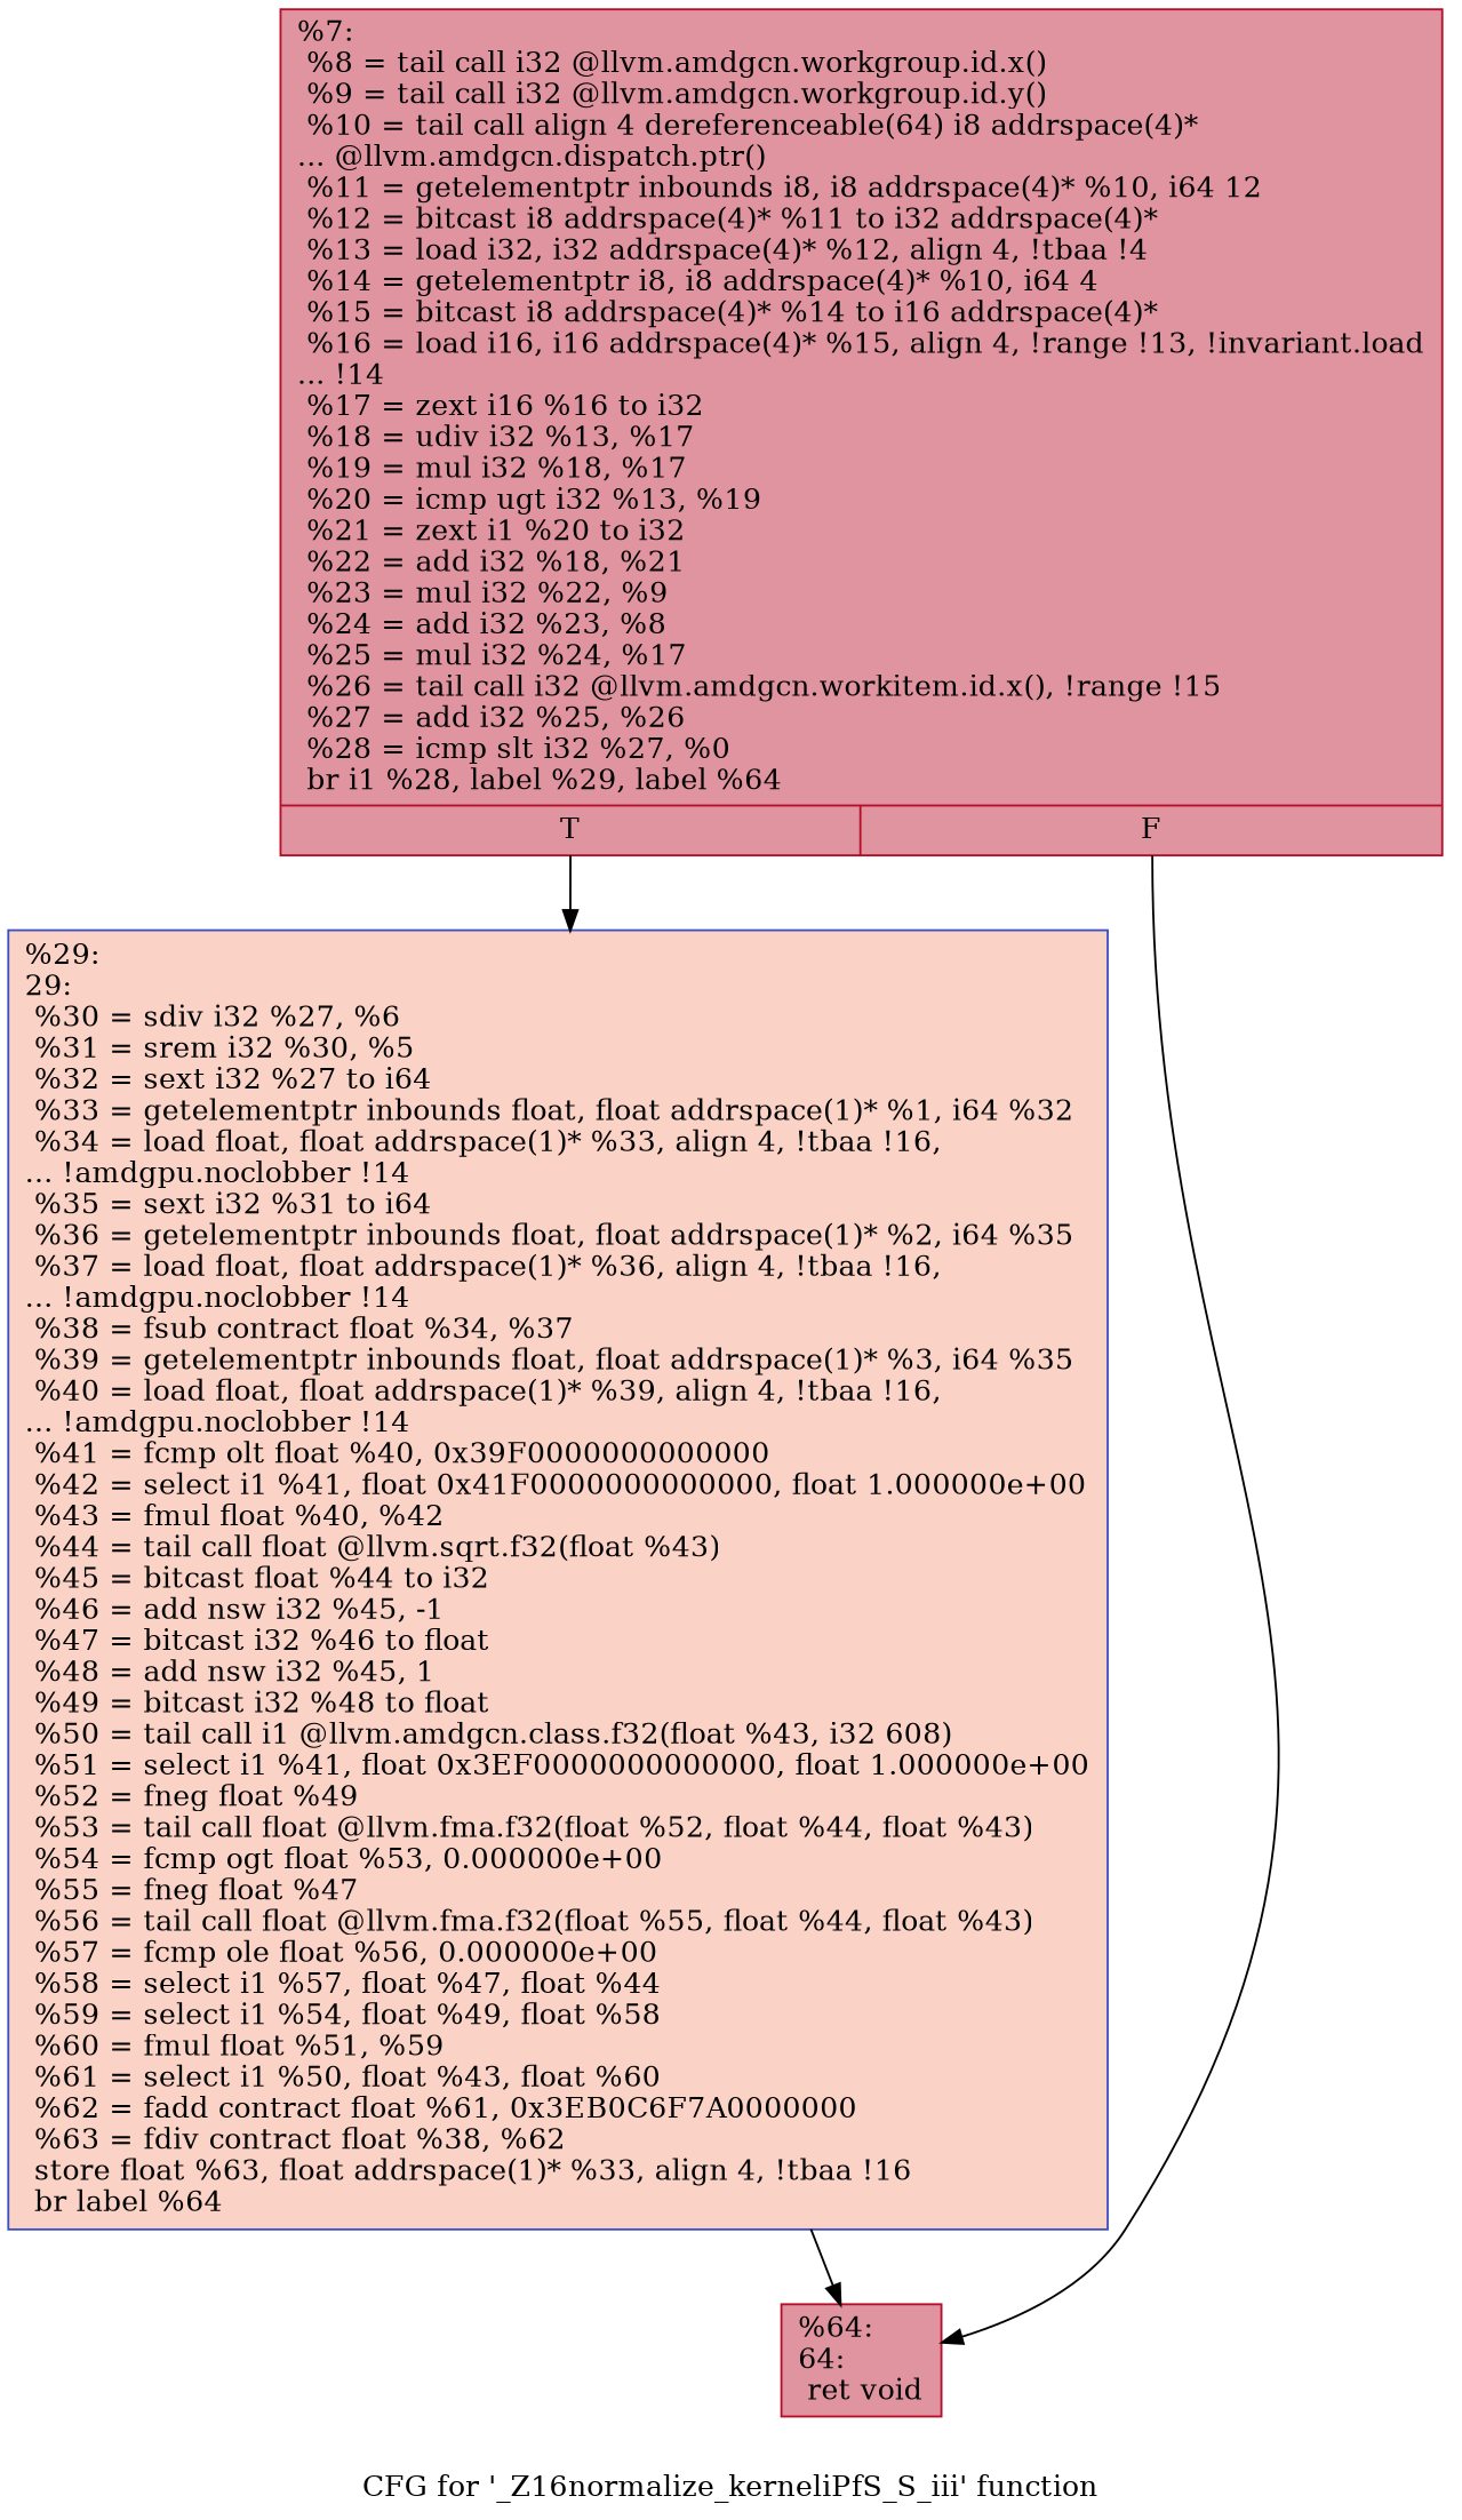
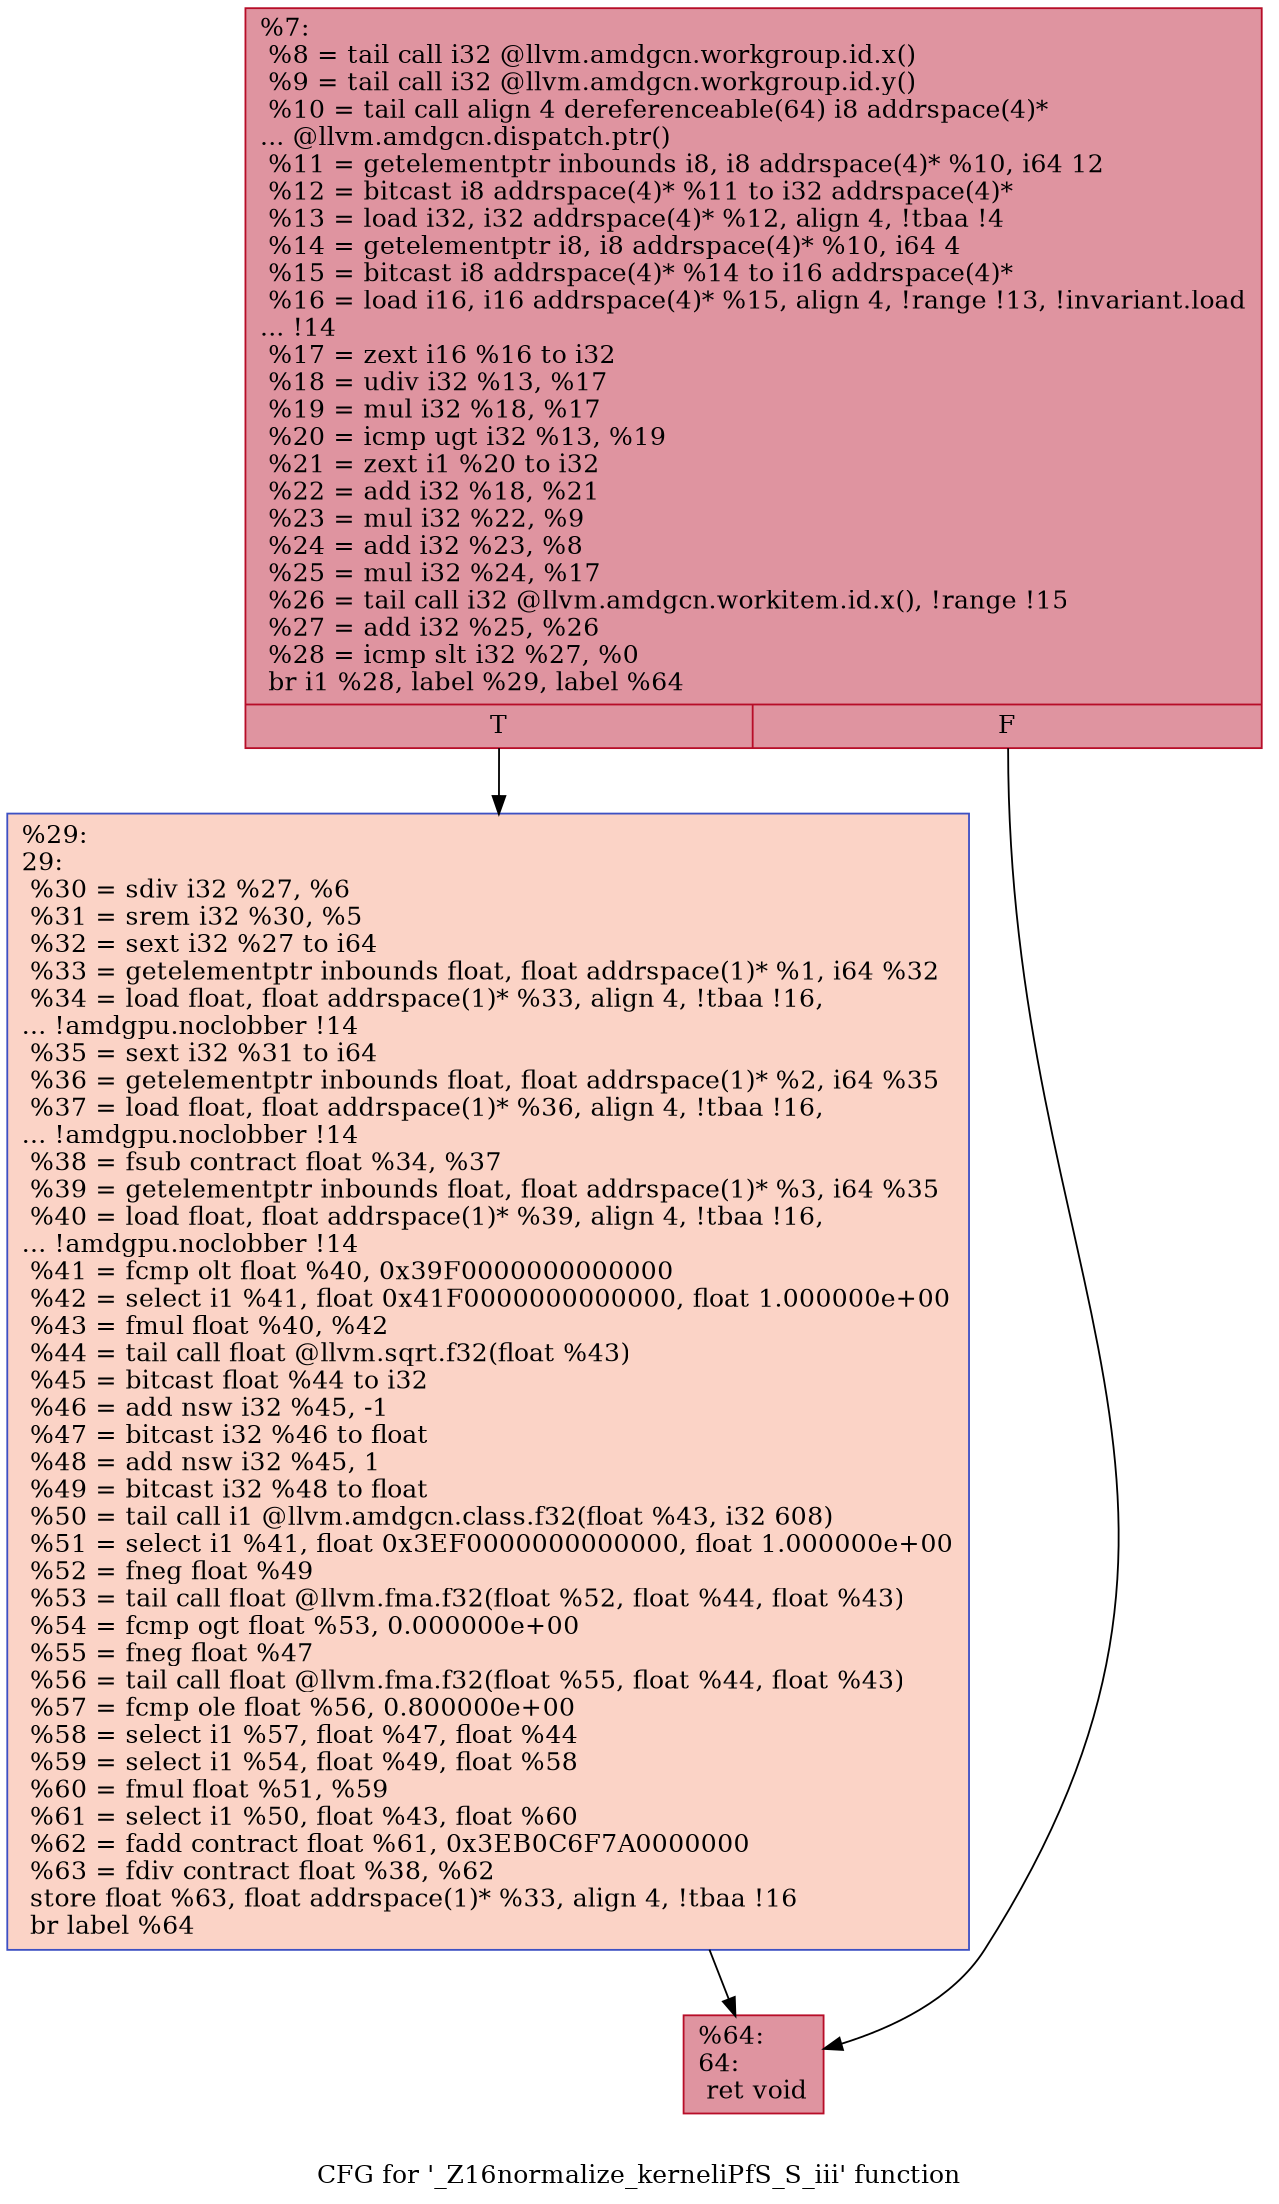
  digraph {
    label="CFG for '_Z16normalize_kerneliPfS_S_iii' function"
    node [color="#b70d28ff" fillcolor="#b70d2870" shape=record style=filled]
    n1 [label="{%7:\l  %8 = tail call i32 @llvm.amdgcn.workgroup.id.x()\l  %9 = tail call i32 @llvm.amdgcn.workgroup.id.y()\l  %10 = tail call align 4 dereferenceable(64) i8 addrspace(4)*\l... @llvm.amdgcn.dispatch.ptr()\l  %11 = getelementptr inbounds i8, i8 addrspace(4)* %10, i64 12\l  %12 = bitcast i8 addrspace(4)* %11 to i32 addrspace(4)*\l  %13 = load i32, i32 addrspace(4)* %12, align 4, !tbaa !4\l  %14 = getelementptr i8, i8 addrspace(4)* %10, i64 4\l  %15 = bitcast i8 addrspace(4)* %14 to i16 addrspace(4)*\l  %16 = load i16, i16 addrspace(4)* %15, align 4, !range !13, !invariant.load\l... !14\l  %17 = zext i16 %16 to i32\l  %18 = udiv i32 %13, %17\l  %19 = mul i32 %18, %17\l  %20 = icmp ugt i32 %13, %19\l  %21 = zext i1 %20 to i32\l  %22 = add i32 %18, %21\l  %23 = mul i32 %22, %9\l  %24 = add i32 %23, %8\l  %25 = mul i32 %24, %17\l  %26 = tail call i32 @llvm.amdgcn.workitem.id.x(), !range !15\l  %27 = add i32 %25, %26\l  %28 = icmp slt i32 %27, %0\l  br i1 %28, label %29, label %64\l|{<s0>T|<s1>F}}"]
-   n2 [color="#3d50c3ff" fillcolor="#f59c7d70" label="{%29:\l29:                                               \l  %30 = sdiv i32 %27, %6\l  %31 = srem i32 %30, %5\l  %32 = sext i32 %27 to i64\l  %33 = getelementptr inbounds float, float addrspace(1)* %1, i64 %32\l  %34 = load float, float addrspace(1)* %33, align 4, !tbaa !16,\l... !amdgpu.noclobber !14\l  %35 = sext i32 %31 to i64\l  %36 = getelementptr inbounds float, float addrspace(1)* %2, i64 %35\l  %37 = load float, float addrspace(1)* %36, align 4, !tbaa !16,\l... !amdgpu.noclobber !14\l  %38 = fsub contract float %34, %37\l  %39 = getelementptr inbounds float, float addrspace(1)* %3, i64 %35\l  %40 = load float, float addrspace(1)* %39, align 4, !tbaa !16,\l... !amdgpu.noclobber !14\l  %41 = fcmp olt float %40, 0x39F0000000000000\l  %42 = select i1 %41, float 0x41F0000000000000, float 1.000000e+00\l  %43 = fmul float %40, %42\l  %44 = tail call float @llvm.sqrt.f32(float %43)\l  %45 = bitcast float %44 to i32\l  %46 = add nsw i32 %45, -1\l  %47 = bitcast i32 %46 to float\l  %48 = add nsw i32 %45, 1\l  %49 = bitcast i32 %48 to float\l  %50 = tail call i1 @llvm.amdgcn.class.f32(float %43, i32 608)\l  %51 = select i1 %41, float 0x3EF0000000000000, float 1.000000e+00\l  %52 = fneg float %49\l  %53 = tail call float @llvm.fma.f32(float %52, float %44, float %43)\l  %54 = fcmp ogt float %53, 0.000000e+00\l  %55 = fneg float %47\l  %56 = tail call float @llvm.fma.f32(float %55, float %44, float %43)\l  %57 = fcmp ole float %56, 0.000000e+00\l  %58 = select i1 %57, float %47, float %44\l  %59 = select i1 %54, float %49, float %58\l  %60 = fmul float %51, %59\l  %61 = select i1 %50, float %43, float %60\l  %62 = fadd contract float %61, 0x3EB0C6F7A0000000\l  %63 = fdiv contract float %38, %62\l  store float %63, float addrspace(1)* %33, align 4, !tbaa !16\l  br label %64\l}"]
+   n2 [color="#3d50c3ff" fillcolor="#f59c7d70" label="{%29:\l29:                                               \l  %30 = sdiv i32 %27, %6\l  %31 = srem i32 %30, %5\l  %32 = sext i32 %27 to i64\l  %33 = getelementptr inbounds float, float addrspace(1)* %1, i64 %32\l  %34 = load float, float addrspace(1)* %33, align 4, !tbaa !16,\l... !amdgpu.noclobber !14\l  %35 = sext i32 %31 to i64\l  %36 = getelementptr inbounds float, float addrspace(1)* %2, i64 %35\l  %37 = load float, float addrspace(1)* %36, align 4, !tbaa !16,\l... !amdgpu.noclobber !14\l  %38 = fsub contract float %34, %37\l  %39 = getelementptr inbounds float, float addrspace(1)* %3, i64 %35\l  %40 = load float, float addrspace(1)* %39, align 4, !tbaa !16,\l... !amdgpu.noclobber !14\l  %41 = fcmp olt float %40, 0x39F0000000000000\l  %42 = select i1 %41, float 0x41F0000000000000, float 1.000000e+00\l  %43 = fmul float %40, %42\l  %44 = tail call float @llvm.sqrt.f32(float %43)\l  %45 = bitcast float %44 to i32\l  %46 = add nsw i32 %45, -1\l  %47 = bitcast i32 %46 to float\l  %48 = add nsw i32 %45, 1\l  %49 = bitcast i32 %48 to float\l  %50 = tail call i1 @llvm.amdgcn.class.f32(float %43, i32 608)\l  %51 = select i1 %41, float 0x3EF0000000000000, float 1.000000e+00\l  %52 = fneg float %49\l  %53 = tail call float @llvm.fma.f32(float %52, float %44, float %43)\l  %54 = fcmp ogt float %53, 0.000000e+00\l  %55 = fneg float %47\l  %56 = tail call float @llvm.fma.f32(float %55, float %44, float %43)\l  %57 = fcmp ole float %56, 0.800000e+00\l  %58 = select i1 %57, float %47, float %44\l  %59 = select i1 %54, float %49, float %58\l  %60 = fmul float %51, %59\l  %61 = select i1 %50, float %43, float %60\l  %62 = fadd contract float %61, 0x3EB0C6F7A0000000\l  %63 = fdiv contract float %38, %62\l  store float %63, float addrspace(1)* %33, align 4, !tbaa !16\l  br label %64\l}"]
    n3 [label="{%64:\l64:                                               \l  ret void\l}"]
    n1 -> n2 [tailport=s0]
    n1 -> n3 [tailport=s1]
    n2 -> n3
  }
